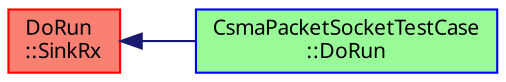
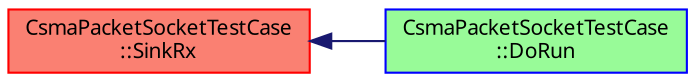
  digraph {
    rankdir=LR
    fontname="Noto Sans"
    node [fontname="Noto Sans" fontsize=10 shape=record style=filled]
-   n1 [color=red fillcolor=salmon fontcolor=black height=0.2 label="DoRun\l::SinkRx" width=0.4]
+   n1 [color=red fillcolor=salmon fontcolor=black height=0.2 label="CsmaPacketSocketTestCase\l::SinkRx" width=0.4]
    n2 [color=blue fillcolor=palegreen height=0.2 label="CsmaPacketSocketTestCase\l::DoRun" width=0.4]
    n1 -> n2 [color=midnightblue dir=back fontname="Noto Sans" fontsize=10 labelfontname=Helvetica labelfontsize=10 style=solid]
  }
